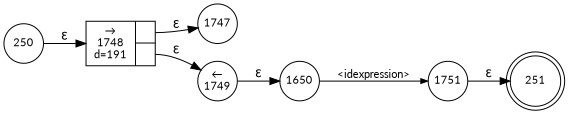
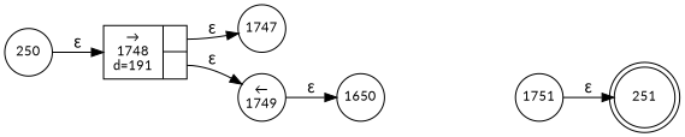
  digraph {
    fontname=Lato
    rankdir=LR
    node [fixedsize=true fontname=Lato fontsize=11 shape=circle peripheries=1]
    edge [fontname=Lato]
    n1 [label=251 shape=doublecircle width=.6 peripheries=""]
    n2 [label=1747 width=.55]
    n3 [label="&larr;\n1749" width=.55]
    n4 [label=1650 width=.55]
    n5 [fixedsize=false label="{&rarr;\n1748\nd=191|{<p0>|<p1>}}" shape=record]
    n6 [label=1751 width=.55]
    n7 [label=250 width=.55]
    n3 -> n4 [label="&epsilon;"]
-   n4 -> n6 [arrowhead=normal arrowsize=.7 fontsize=11 label="<idexpression>"]
    n5 -> n2 [label="&epsilon;" tailport=p0]
    n5 -> n3 [label="&epsilon;" tailport=p1]
    n6 -> n1 [label="&epsilon;"]
    n7 -> n5 [label="&epsilon;"]
  }
